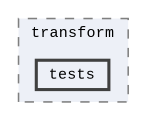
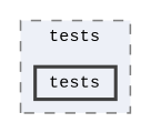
  digraph {
    compound=true
    fontname="Liberation Mono"
    n1 [color=grey25 fillcolor="#edf0f7" fontname="Liberation Mono" fontsize=10 height=0.2 label=tests shape=box style="filled,bold" width=0.4]
    subgraph cluster_1 {
      bgcolor="#edf0f7"
      fontsize=10
-     label=transform
+     label=tests
      pencolor=grey50
      style="filled,dashed"
      n1
    }
  }
